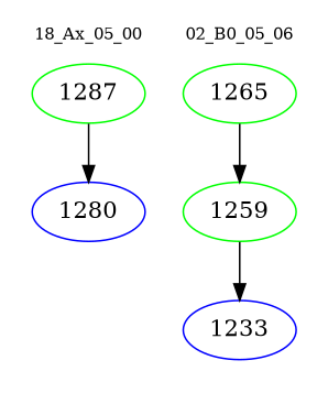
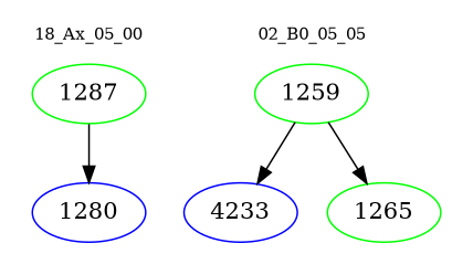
  digraph {
    node [color=green]
    edge [color=black]
    n1 [label=1287]
    n2 [color=blue label=1280]
    n3 [label=1259]
-   n4 [color=blue label=1233]
+   n4 [color=blue label=4233]
    n5 [label=1265]
    subgraph cluster_1 {
      color=white
      fontsize=10
      label="18_Ax_05_00"
      n1
      n2
    }
    subgraph cluster_2 {
      color=white
      fontsize=10
-     label="02_B0_05_06"
+     label="02_B0_05_05"
      n3
      n4
      n5
    }
    n1 -> n2
    n3 -> n4
-   n5 -> n3
+   n3 -> n5
  }
